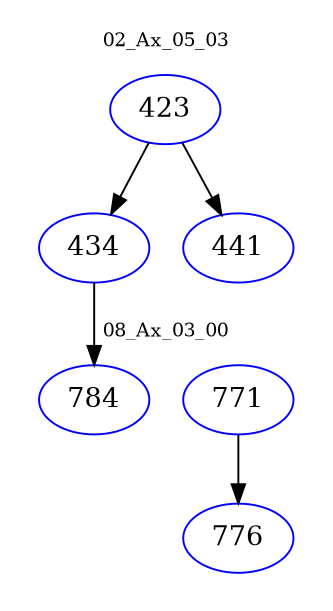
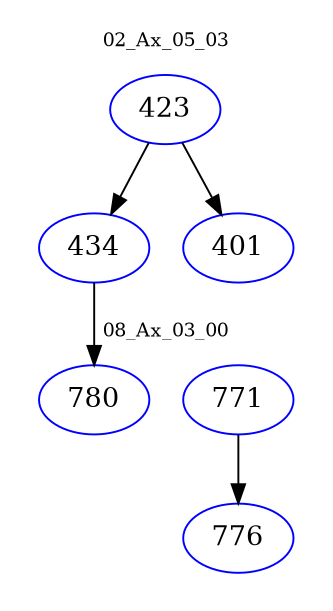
  digraph {
    node [color=blue]
    edge [color=black]
    n1 [label=771]
    n2 [label=776]
-   n3 [label=784]
+   n3 [label=780]
    n4 [label=423]
    n5 [label=434]
-   n6 [label=441]
+   n6 [label=401]
    subgraph cluster_1 {
      color=white
      fontsize=10
      label="08_Ax_03_00"
      n1
      n2
      n3
    }
    subgraph cluster_2 {
      color=white
      fontsize=10
      label="02_Ax_05_03"
      n4
      n5
      n6
    }
    n1 -> n2
    n4 -> n5
    n4 -> n6
    n5 -> n3
  }
